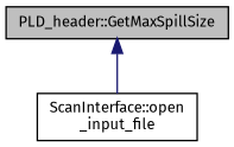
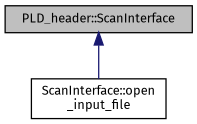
  digraph {
    rankdir=TB
    fontname="Fira Sans"
    node [color=black fontname="Fira Sans" fontsize=10 shape=record style=filled]
-   n1 [fillcolor=grey75 fontcolor=black height=0.2 label="PLD_header::GetMaxSpillSize" width=0.4]
+   n1 [fillcolor=grey75 fontcolor=black height=0.2 label="PLD_header::ScanInterface" width=0.4]
    n2 [fillcolor=white height=0.2 label="ScanInterface::open\l_input_file" width=0.4]
    n1 -> n2 [color=midnightblue dir=back fontname="Fira Sans" fontsize=10 labelfontname=Helvetica labelfontsize=10 style=solid]
  }
